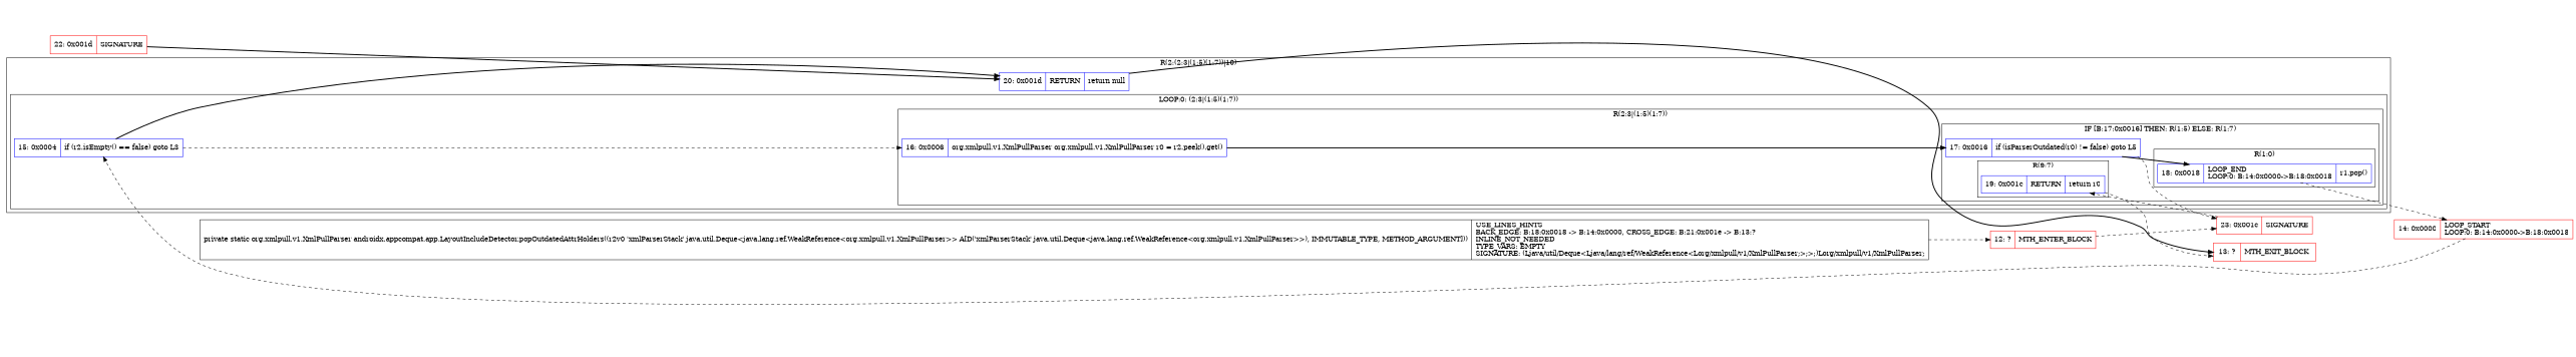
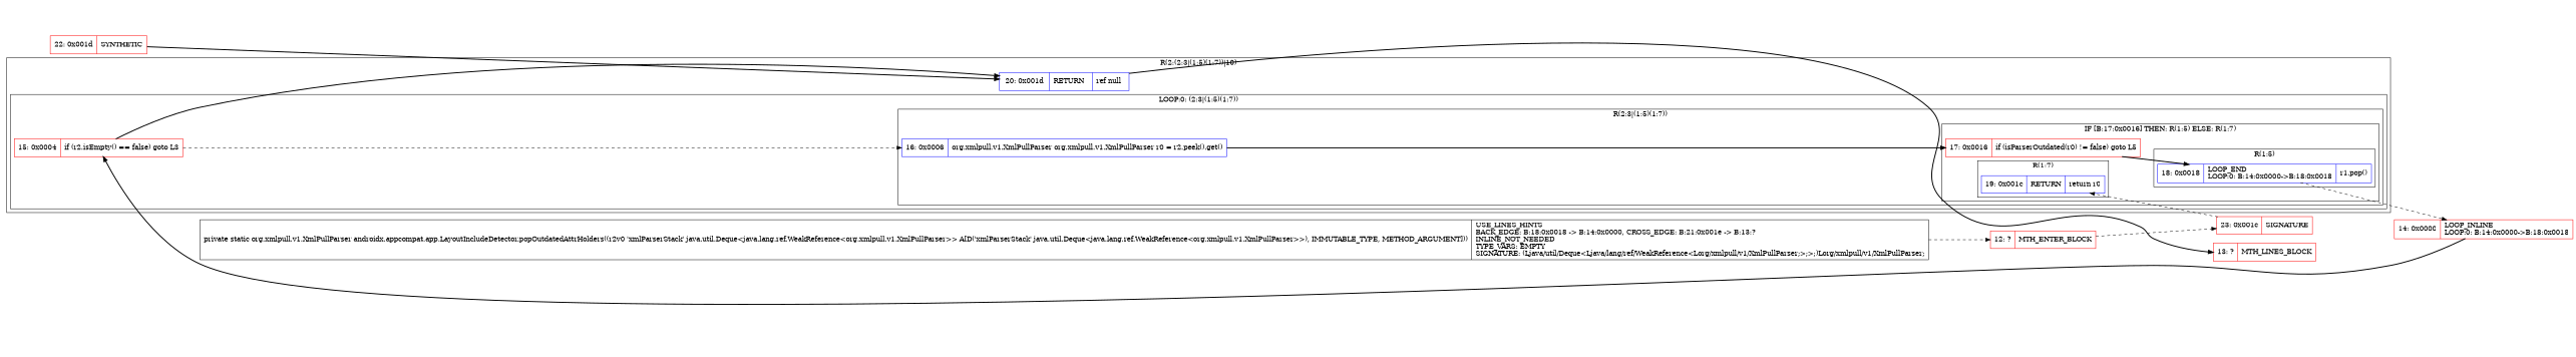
  digraph {
    rankdir=LR
    node [color=blue shape=record]
    edge [style=dashed]
    n1 [label="{18\:\ 0x0018|LOOP_END\lLOOP:0: B:14:0x0000\-\>B:18:0x0018\l|r1.pop()\l}"]
    n2 [label="{19\:\ 0x001c|RETURN\l|return r0\l}"]
-   n3 [label="{17\:\ 0x0016|if (isParserOutdated(r0) != false) goto L5\l}"]
+   n3 [color=red label="{17\:\ 0x0016|if (isParserOutdated(r0) != false) goto L5\l}"]
    n4 [label="{16\:\ 0x0006|org.xmlpull.v1.XmlPullParser org.xmlpull.v1.XmlPullParser r0 = r2.peek().get()\l}"]
-   n5 [label="{15\:\ 0x0004|if (r2.isEmpty() == false) goto L3\l}"]
-   n6 [label="{20\:\ 0x001d|RETURN\l|return null\l}"]
-   n7 [color=red label="{14\:\ 0x0000|LOOP_START\lLOOP:0: B:14:0x0000\-\>B:18:0x0018\l}"]
-   n8 [color=red label="{13\:\ ?|MTH_EXIT_BLOCK\l}"]
+   n5 [color=red label="{15\:\ 0x0004|if (r2.isEmpty() == false) goto L3\l}"]
+   n6 [label="{20\:\ 0x001d|RETURN\l|ref null\l}"]
+   n7 [color=red label="{14\:\ 0x0000|LOOP_INLINE\lLOOP:0: B:14:0x0000\-\>B:18:0x0018\l}"]
+   n8 [color=red label="{13\:\ ?|MTH_LINES_BLOCK\l}"]
    n9 [color=red label="{23\:\ 0x001c|SIGNATURE\l}"]
-   n10 [color=red label="{22\:\ 0x001d|SIGNATURE\l}"]
+   n10 [color=red label="{22\:\ 0x001d|SYNTHETIC\l}"]
    n11 [color=red label="{12\:\ ?|MTH_ENTER_BLOCK\l}"]
    n12 [label="{private static org.xmlpull.v1.XmlPullParser androidx.appcompat.app.LayoutIncludeDetector.popOutdatedAttrHolders((r2v0 'xmlParserStack' java.util.Deque\<java.lang.ref.WeakReference\<org.xmlpull.v1.XmlPullParser\>\> A[D('xmlParserStack' java.util.Deque\<java.lang.ref.WeakReference\<org.xmlpull.v1.XmlPullParser\>\>), IMMUTABLE_TYPE, METHOD_ARGUMENT]))  | USE_LINES_HINTS\lBACK_EDGE: B:18:0x0018 \-\> B:14:0x0000, CROSS_EDGE: B:21:0x001e \-\> B:13:?\lINLINE_NOT_NEEDED\lTYPE_VARS: EMPTY\lSIGNATURE: (Ljava\/util\/Deque\<Ljava\/lang\/ref\/WeakReference\<Lorg\/xmlpull\/v1\/XmlPullParser;\>;\>;)Lorg\/xmlpull\/v1\/XmlPullParser;\l}" color=""]
    subgraph cluster_1 {
      label="R(2:(2:3|(1:5)(1:7))|10)"
      n6
      subgraph cluster_2 {
        label="LOOP:0: (2:3|(1:5)(1:7))"
        n5
        subgraph cluster_3 {
          label="R(2:3|(1:5)(1:7))"
          n4
          subgraph cluster_4 {
            label="IF [B:17:0x0016] THEN: R(1:5) ELSE: R(1:7)"
            n3
            subgraph cluster_5 {
-             label="R(1:0)"
+             label="R(1:5)"
              n1
            }
            subgraph cluster_6 {
-             label="R(9:7)"
+             label="R(1:7)"
              n2
            }
          }
        }
      }
    }
    n1 -> n7
-   n2 -> n8
    n3 -> n1 [style=bold]
-   n3 -> n9
    n4 -> n3 [style=bold]
    n5 -> n4
    n5 -> n6 [style=bold]
    n6 -> n8 [style=bold]
-   n7 -> n5
+   n7 -> n5 [style=bold]
    n9 -> n2
    n10 -> n6 [style=bold]
    n11 -> n9
    n12 -> n11
  }
